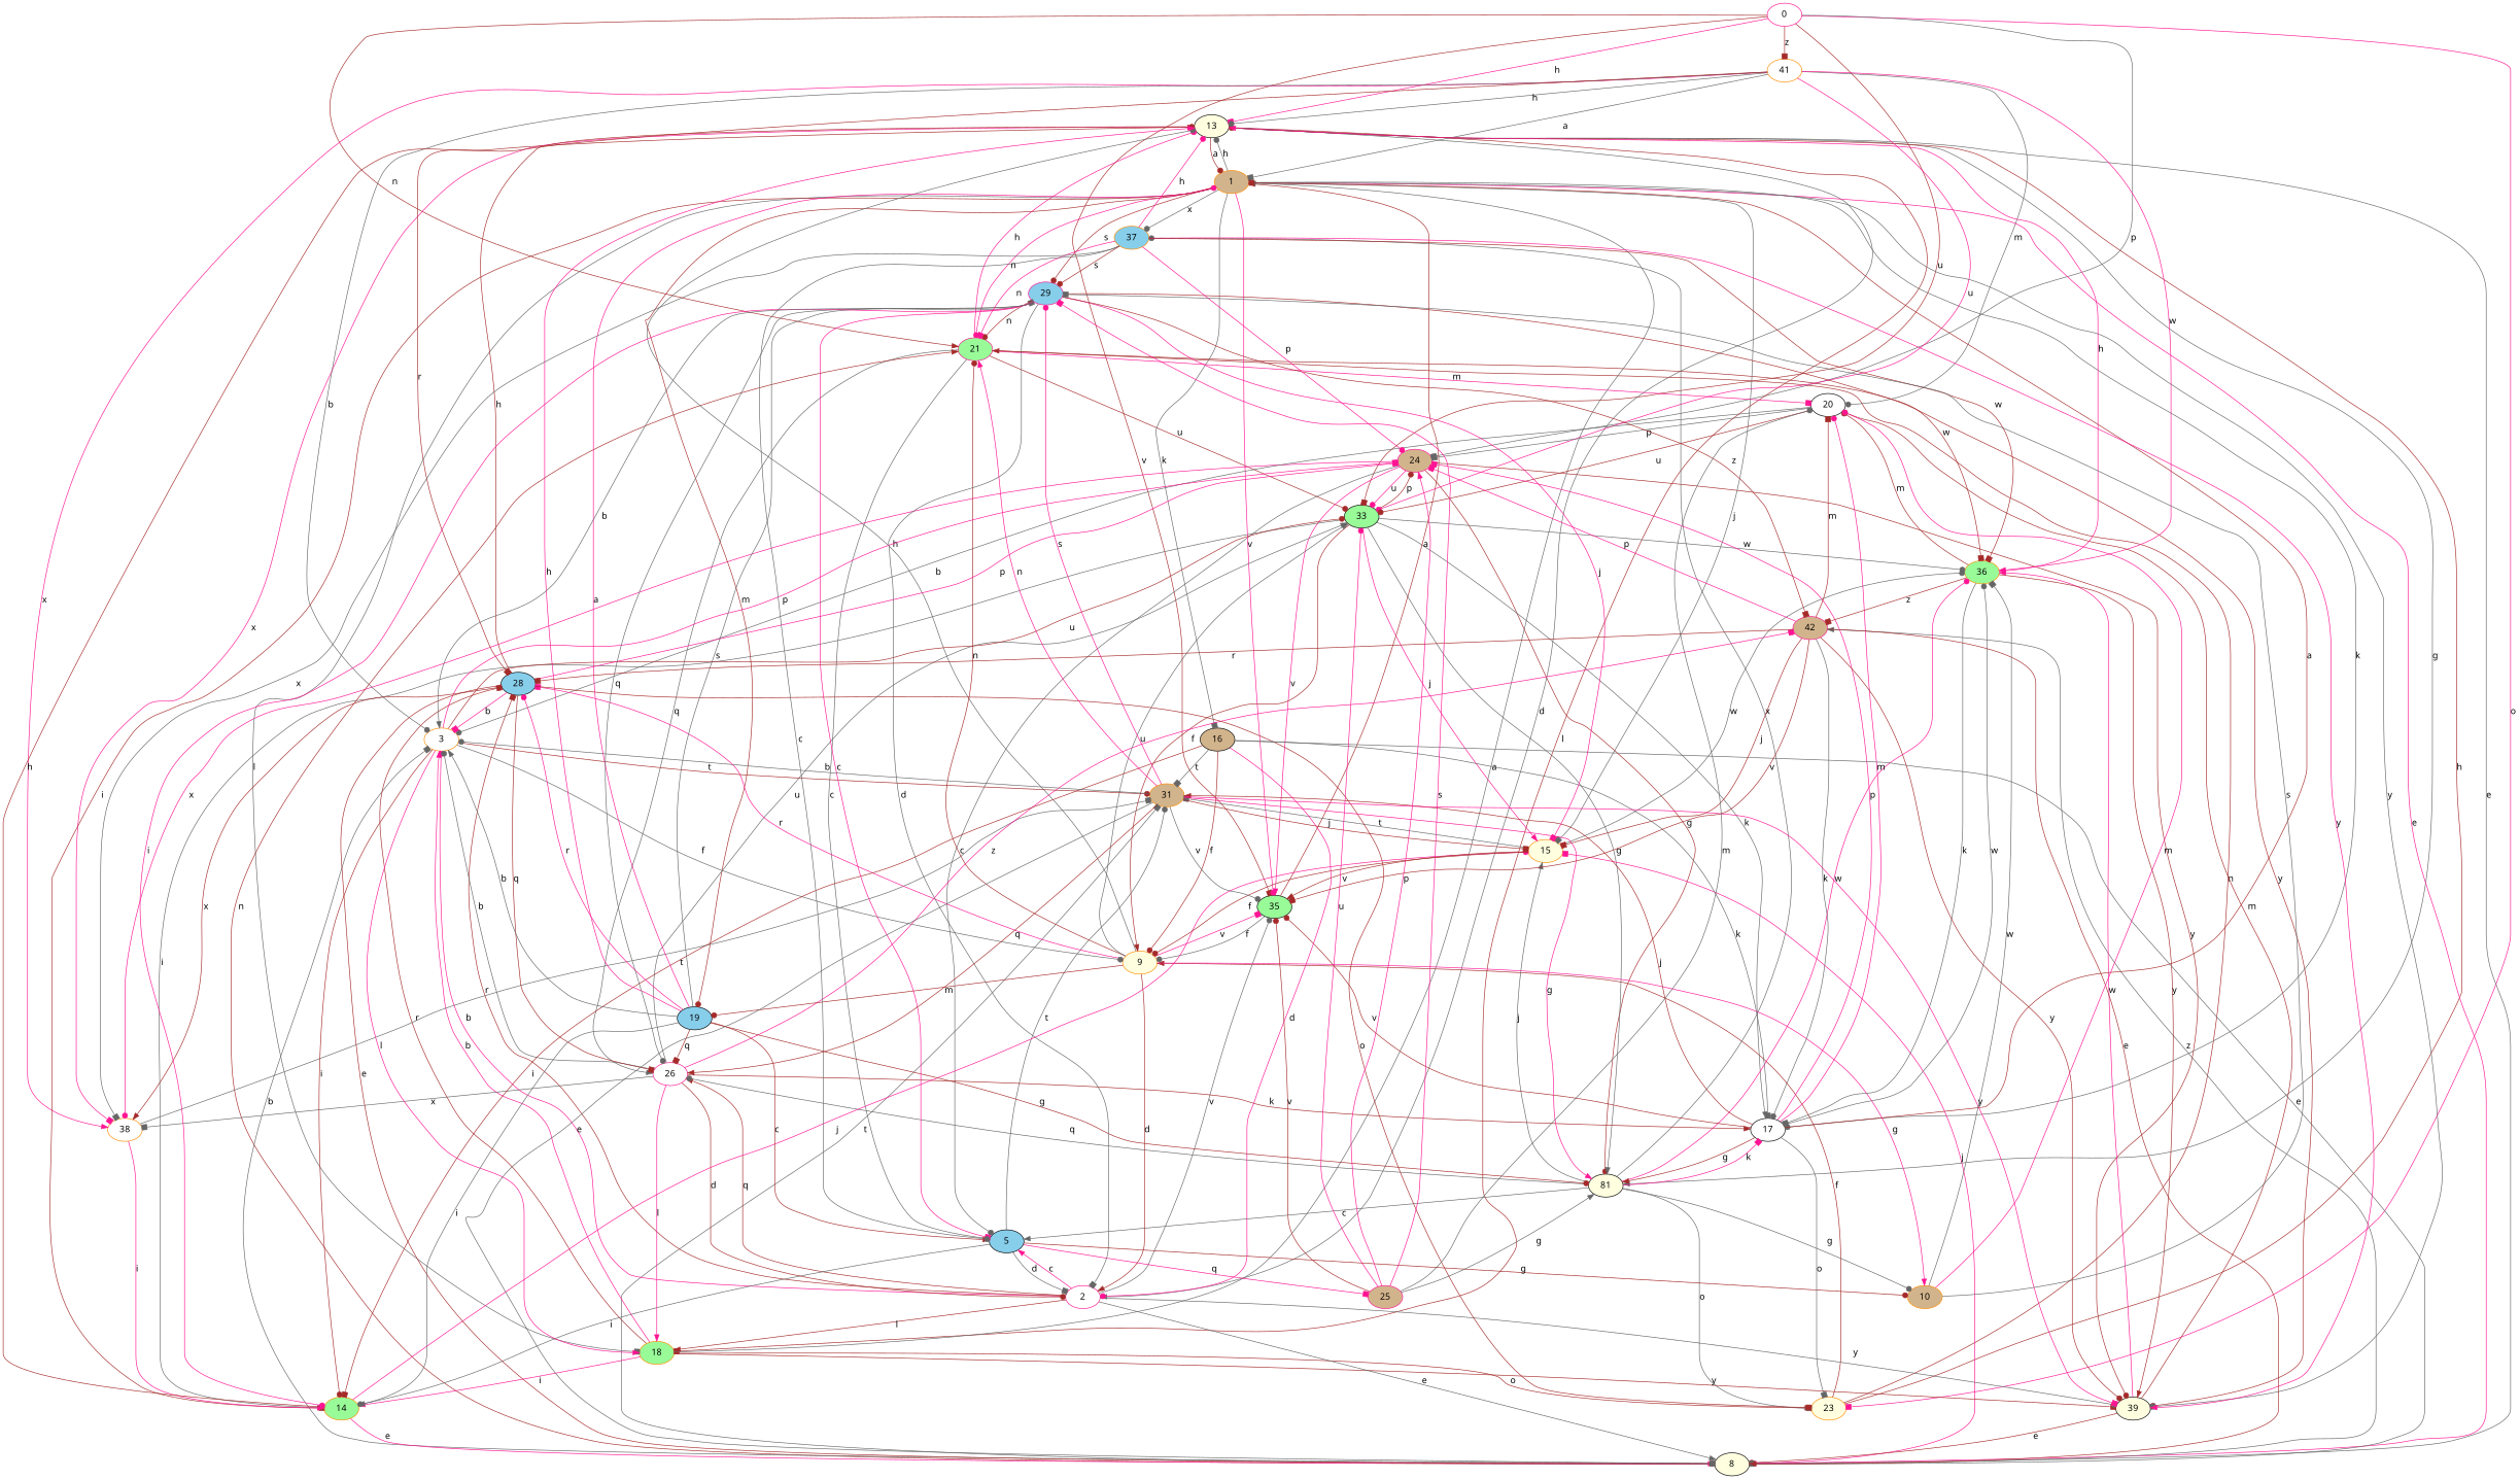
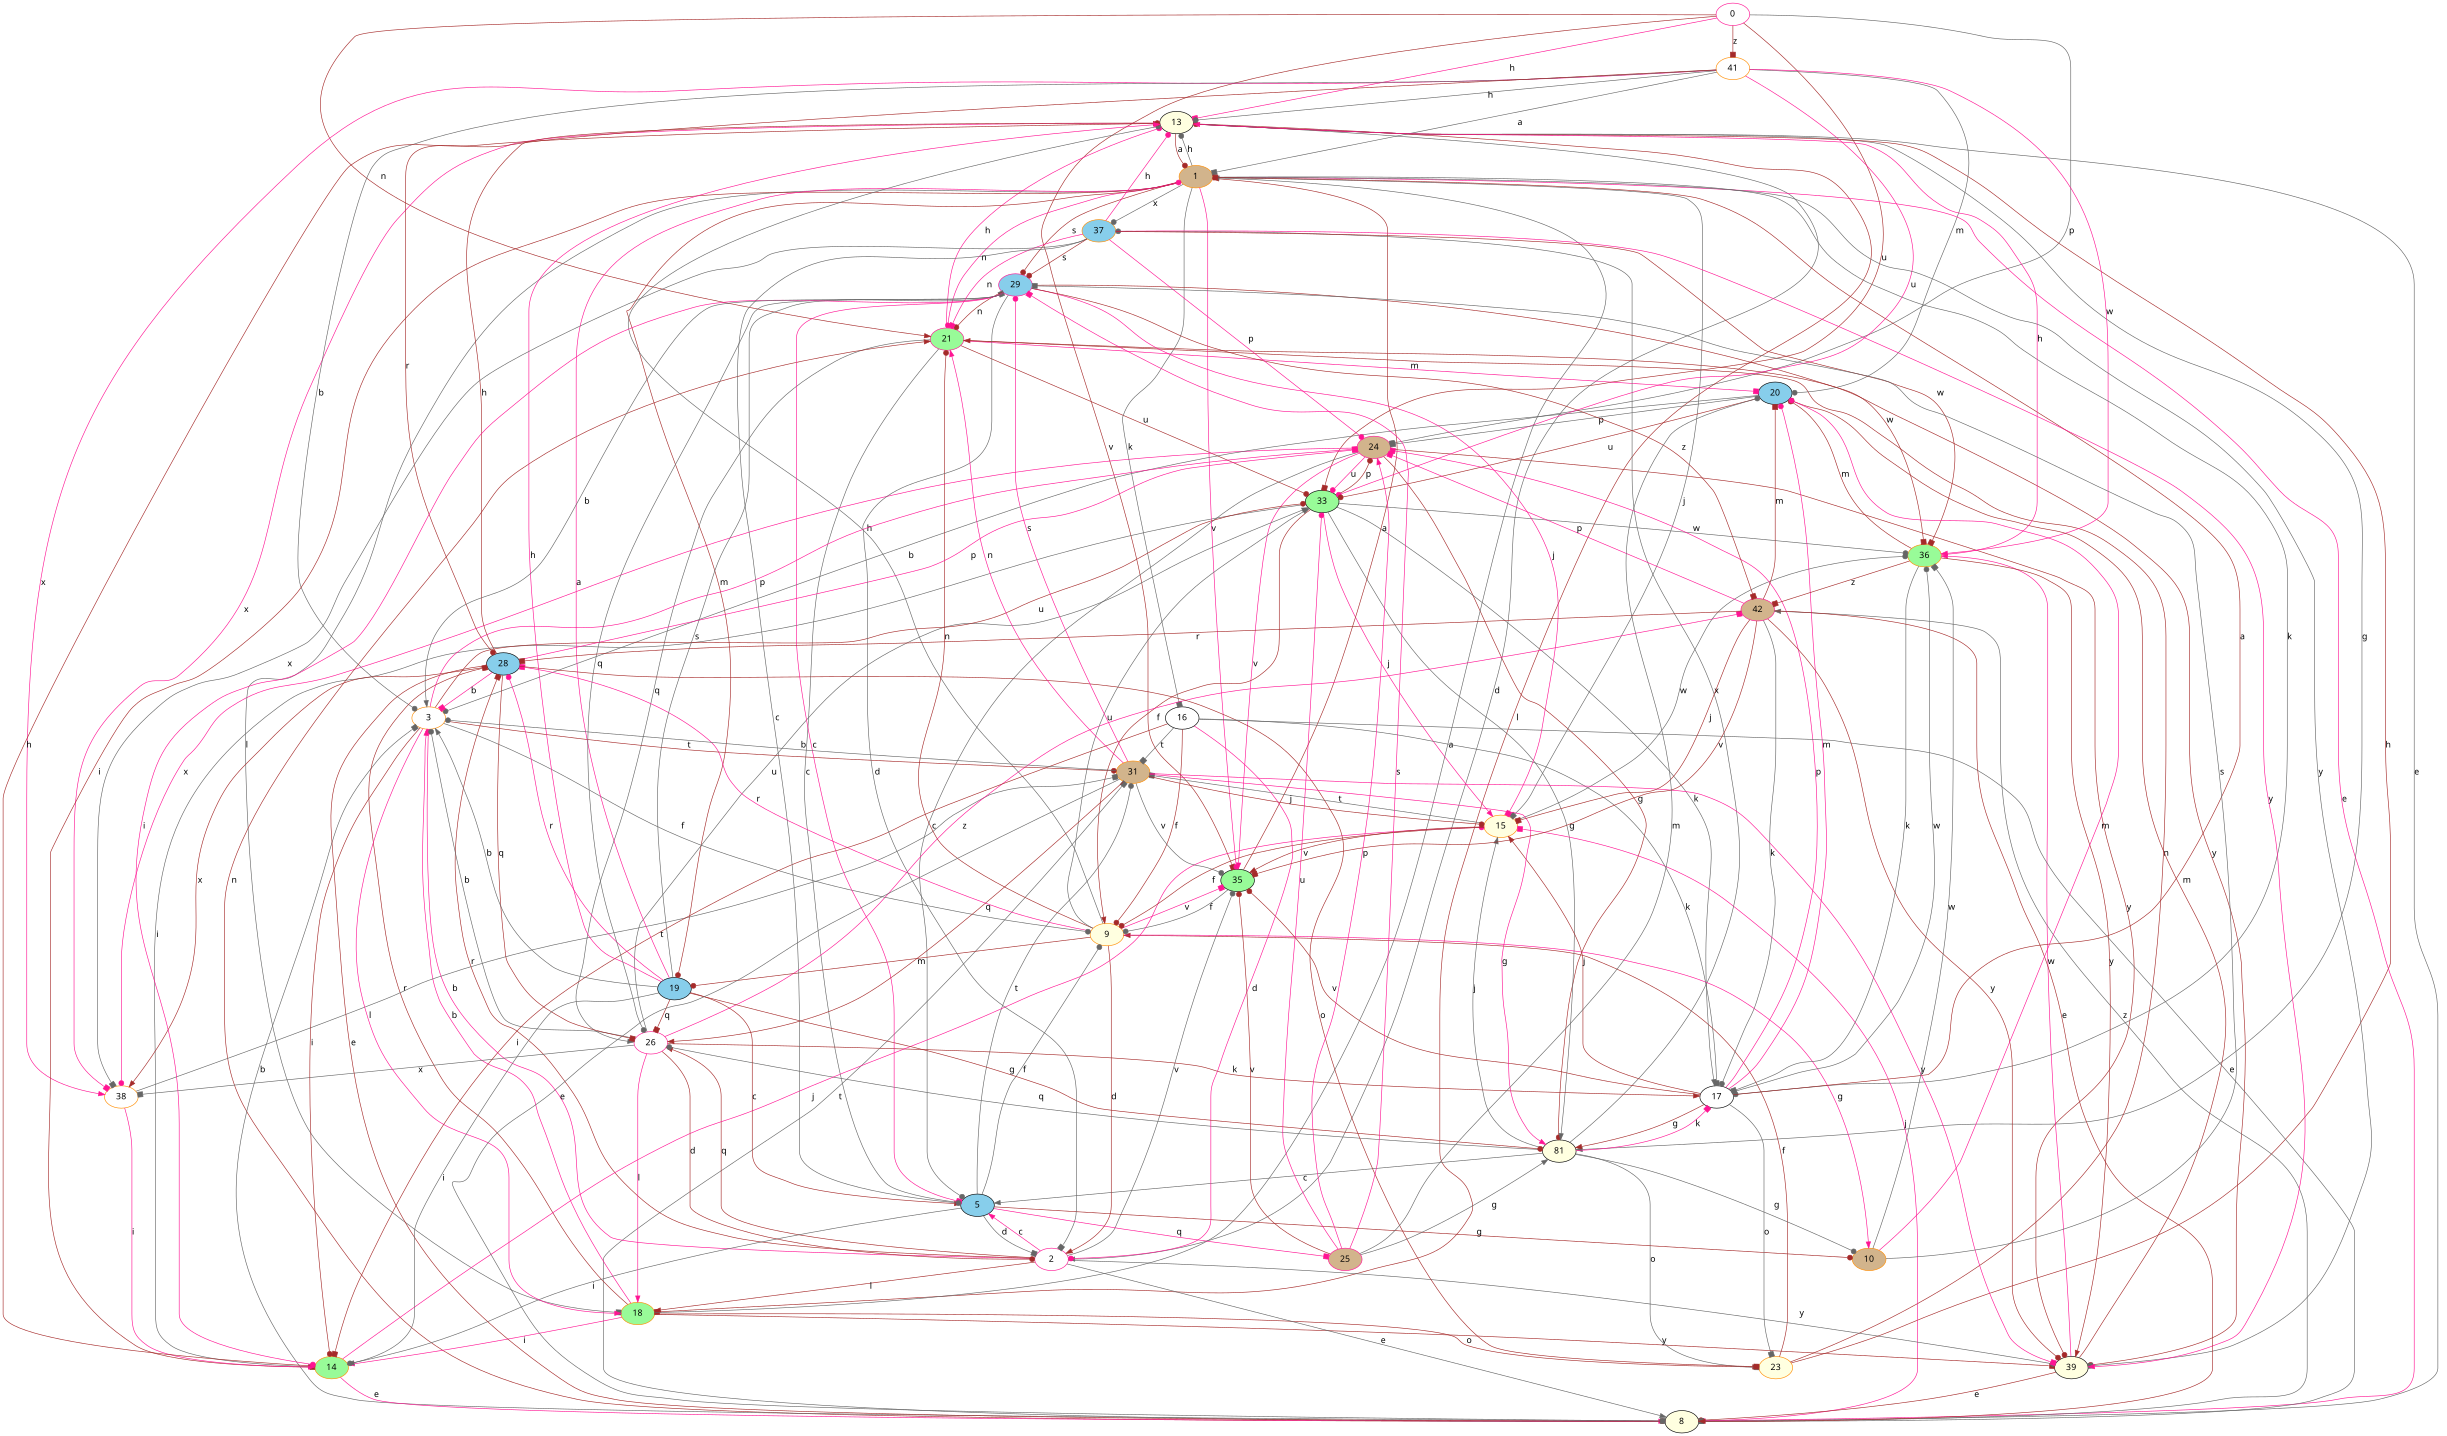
  strict digraph {
    fontname="Noto Sans"
    node [color=darkorange fillcolor=white fontname="Noto Sans" style=filled]
    edge [arrowhead=dot color=brown fontname="Noto Sans"]
    0 [color=deeppink]
    13 [color=black fillcolor=lightyellow]
    21 [color=deeppink fillcolor=palegreen]
    23 [fillcolor=lightyellow]
    24 [color=deeppink fillcolor=tan]
    33 [color=black fillcolor=palegreen]
    35 [color=black fillcolor=palegreen]
    41
    1 [fillcolor=tan]
    8 [color=black fillcolor=lightyellow]
    18 [fillcolor=palegreen]
    n12 [color=deeppink label=2]
    n13 [color=black fillcolor=lightyellow label=81]
    38
    39 [color=black fillcolor=lightyellow]
    5 [color=black fillcolor=skyblue]
    26 [color=deeppink]
-   20 [color=black]
+   20 [color=black fillcolor=skyblue]
    9 [fillcolor=lightyellow]
    14 [fillcolor=palegreen]
    15 [fillcolor=lightyellow]
    17 [color=black]
    36 [fillcolor=palegreen]
    3
    n25 [color=black fillcolor=skyblue label=28]
-   16 [color=black fillcolor=tan]
+   16 [color=black]
    19 [color=black fillcolor=skyblue]
    29 [color=deeppink fillcolor=skyblue]
    37 [fillcolor=skyblue]
    31 [fillcolor=tan]
    42 [color=deeppink fillcolor=tan]
    10 [fillcolor=tan]
    25 [color=deeppink fillcolor=tan]
    0 -> 13 [arrowhead=box color=deeppink label=h]
    0 -> 21 [arrowhead=normal label=n]
-   0 -> 23 [arrowhead=box color=deeppink label=o]
    0 -> 24 [arrowhead=box color=gray40 label=p]
    0 -> 33 [arrowhead=box label=u]
    0 -> 35 [arrowhead=box label=v]
    0 -> 41 [arrowhead=box label=z]
    13 -> 1 [label=a]
    13 -> 8 [arrowhead=box color=gray40 label=e]
    13 -> 18 [arrowhead=box label=l]
    13 -> n12 [arrowhead=normal color=gray40 label=d]
    13 -> n13 [arrowhead=normal color=gray40 label=g]
    13 -> 38 [arrowhead=box color=deeppink label=x]
    21 -> 13 [color=deeppink label=h]
    21 -> 33 [label=u]
    21 -> 39 [label=y]
    21 -> 5 [color=gray40 label=c]
    21 -> 26 [arrowhead=normal color=gray40 label=q]
    21 -> 20 [arrowhead=box color=deeppink label=m]
    23 -> 13 [label=h]
    23 -> 21 [arrowhead=normal label=n]
    23 -> 9 [arrowhead=normal label=f]
    24 -> 33 [color=deeppink label=u]
    24 -> 35 [arrowhead=normal color=deeppink label=v]
    24 -> n13 [label=g]
    24 -> 38 [color=deeppink label=x]
    24 -> 39 [label=y]
    24 -> 5 [color=gray40 label=c]
    33 -> 24 [label=p]
    33 -> n13 [arrowhead=normal color=gray40 label=g]
    33 -> 9 [arrowhead=normal label=f]
    33 -> 14 [arrowhead=normal color=gray40 label=i]
    33 -> 15 [arrowhead=normal color=deeppink label=j]
    33 -> 17 [arrowhead=normal color=gray40 label=k]
    33 -> 36 [color=gray40 label=w]
    35 -> 1 [arrowhead=normal label=a]
    35 -> 9 [color=gray40 label=f]
    41 -> 13 [color=gray40 label=h]
    41 -> 33 [color=deeppink label=u]
    41 -> 1 [arrowhead=box color=gray40 label=a]
    41 -> 38 [arrowhead=normal color=deeppink label=x]
    41 -> 20 [color=gray40 label=m]
    41 -> 36 [arrowhead=normal color=deeppink label=w]
    41 -> 3 [color=gray40 label=b]
-   41 -> n25 [arrowhead=box label=r]
+   41 -> n25 [label=r]
    1 -> 13 [color=gray40 label=h]
    1 -> 21 [color=deeppink label=n]
    1 -> 35 [color=deeppink label=v]
    1 -> 8 [arrowhead=normal color=deeppink label=e]
    1 -> 18 [arrowhead=box color=gray40 label=l]
    1 -> 39 [arrowhead=box color=gray40 label=y]
    1 -> 14 [arrowhead=box label=i]
    1 -> 15 [arrowhead=box color=gray40 label=j]
    1 -> 17 [color=gray40 label=k]
    1 -> 16 [arrowhead=box color=gray40 label=k]
    1 -> 19 [label=m]
    1 -> 29 [label=s]
    1 -> 37 [color=gray40 label=x]
    8 -> 21 [arrowhead=normal label=n]
    8 -> 15 [arrowhead=box color=deeppink label=j]
    8 -> 3 [arrowhead=box color=gray40 label=b]
    8 -> 31 [arrowhead=box color=gray40 label=t]
    8 -> 42 [arrowhead=normal color=gray40 label=z]
    18 -> 23 [arrowhead=normal label=o]
    18 -> 1 [arrowhead=normal color=gray40 label=a]
    18 -> 39 [arrowhead=box label=y]
    18 -> 14 [arrowhead=normal color=deeppink label=i]
    18 -> 3 [arrowhead=normal color=deeppink label=b]
    18 -> n25 [arrowhead=box label=r]
    n12 -> 35 [color=gray40 label=v]
    n12 -> 8 [arrowhead=normal color=gray40 label=e]
    n12 -> 18 [arrowhead=normal label=l]
    n12 -> 39 [color=gray40 label=y]
    n12 -> 5 [arrowhead=normal color=deeppink label=c]
    n12 -> 26 [arrowhead=normal label=q]
    n12 -> 3 [color=deeppink label=b]
    n12 -> n25 [arrowhead=box label=r]
    n13 -> 23 [arrowhead=box color=gray40 label=o]
    n13 -> 5 [arrowhead=normal color=gray40 label=c]
    n13 -> 26 [color=gray40 label=q]
    n13 -> 15 [arrowhead=normal color=gray40 label=j]
    n13 -> 17 [arrowhead=box color=deeppink label=k]
-   n13 -> 36 [color=deeppink label=w]
    n13 -> 37 [color=gray40 label=x]
    n13 -> 10 [color=gray40 label=g]
    38 -> 14 [arrowhead=normal color=deeppink label=i]
    38 -> 31 [arrowhead=box color=gray40 label=t]
    39 -> 8 [label=e]
    39 -> 20 [label=m]
    39 -> 36 [arrowhead=normal color=deeppink label=w]
    5 -> n12 [arrowhead=box color=gray40 label=d]
+   5 -> 9 [color=gray40 label=f]
    5 -> 14 [color=gray40 label=i]
    5 -> 31 [color=gray40 label=t]
    5 -> 10 [label=g]
    5 -> 25 [arrowhead=box color=deeppink label=q]
    26 -> 33 [arrowhead=normal color=gray40 label=u]
    26 -> 18 [arrowhead=normal color=deeppink label=l]
    26 -> n12 [label=d]
    26 -> 38 [arrowhead=box color=gray40 label=x]
    26 -> 17 [arrowhead=normal label=k]
    26 -> 3 [color=gray40 label=b]
    26 -> 42 [arrowhead=box color=deeppink label=z]
    20 -> 24 [arrowhead=box color=gray40 label=p]
    20 -> 33 [label=u]
    20 -> 3 [color=gray40 label=b]
    9 -> 13 [color=gray40 label=h]
    9 -> 21 [label=n]
    9 -> 33 [arrowhead=normal color=gray40 label=u]
    9 -> 35 [arrowhead=box color=deeppink label=v]
    9 -> n12 [arrowhead=normal label=d]
    9 -> n25 [arrowhead=box color=deeppink label=r]
    9 -> 19 [label=m]
    9 -> 10 [arrowhead=normal color=deeppink label=g]
    14 -> 13 [arrowhead=normal label=h]
    14 -> 8 [arrowhead=normal color=deeppink label=e]
    14 -> 15 [color=deeppink label=j]
    15 -> 35 [arrowhead=normal label=v]
    15 -> 9 [label=f]
    15 -> 36 [color=gray40 label=w]
    15 -> 31 [arrowhead=box color=gray40 label=t]
    17 -> 23 [arrowhead=box color=gray40 label=o]
    17 -> 24 [arrowhead=box color=deeppink label=p]
    17 -> 35 [label=v]
    17 -> 1 [arrowhead=box label=a]
    17 -> n13 [arrowhead=normal label=g]
    17 -> 20 [color=deeppink label=m]
-   17 -> 31 [arrowhead=normal label=j]
+   17 -> 15 [arrowhead=normal label=j]
    17 -> 36 [color=gray40 label=w]
    36 -> 13 [arrowhead=normal color=deeppink label=h]
    36 -> 39 [arrowhead=normal label=y]
    36 -> 20 [label=m]
    36 -> 17 [arrowhead=box color=gray40 label=k]
    36 -> 42 [arrowhead=box label=z]
    3 -> 24 [arrowhead=box color=deeppink label=p]
    3 -> 33 [label=u]
    3 -> 18 [arrowhead=normal color=deeppink label=l]
    3 -> 9 [color=gray40 label=f]
    3 -> 14 [label=i]
    3 -> 31 [label=t]
    n25 -> 13 [label=h]
    n25 -> 23 [arrowhead=box label=o]
    n25 -> 24 [arrowhead=box color=deeppink label=p]
    n25 -> 8 [label=e]
    n25 -> 38 [arrowhead=normal label=x]
    n25 -> 26 [arrowhead=box label=q]
    n25 -> 3 [arrowhead=box color=deeppink label=b]
    16 -> 8 [arrowhead=box color=gray40 label=e]
    16 -> n12 [color=deeppink label=d]
    16 -> 9 [label=f]
    16 -> 14 [arrowhead=box label=i]
    16 -> 17 [arrowhead=box color=gray40 label=k]
    16 -> 31 [arrowhead=box color=gray40 label=t]
    19 -> 13 [arrowhead=normal color=deeppink label=h]
    19 -> 1 [color=deeppink label=a]
    19 -> n13 [label=g]
    19 -> 5 [arrowhead=normal label=c]
    19 -> 26 [arrowhead=box label=q]
    19 -> 14 [arrowhead=normal color=gray40 label=i]
    19 -> 3 [arrowhead=normal color=gray40 label=b]
    19 -> n25 [color=deeppink label=r]
    19 -> 29 [arrowhead=box color=gray40 label=s]
    29 -> 21 [label=n]
    29 -> n12 [arrowhead=box color=gray40 label=d]
    29 -> 5 [arrowhead=box color=deeppink label=c]
    29 -> 26 [color=gray40 label=q]
    29 -> 14 [color=deeppink label=i]
    29 -> 15 [arrowhead=box color=deeppink label=j]
    29 -> 36 [arrowhead=box label=w]
    29 -> 3 [arrowhead=normal color=gray40 label=b]
    29 -> 42 [arrowhead=box label=z]
    37 -> 13 [color=deeppink label=h]
    37 -> 21 [arrowhead=box color=deeppink label=n]
    37 -> 24 [color=deeppink label=p]
    37 -> 38 [arrowhead=box color=gray40 label=x]
    37 -> 39 [arrowhead=normal color=deeppink label=y]
    37 -> 5 [color=gray40 label=c]
    37 -> 36 [arrowhead=box label=w]
    37 -> 29 [label=s]
    31 -> 21 [arrowhead=normal color=deeppink label=n]
    31 -> 35 [color=gray40 label=v]
    31 -> 8 [arrowhead=box color=gray40 label=e]
    31 -> n13 [arrowhead=normal color=deeppink label=g]
    31 -> 39 [arrowhead=box color=deeppink label=y]
    31 -> 26 [arrowhead=normal label=q]
-   31 -> 15 [arrowhead=box label=j]
+   31 -> 15 [label=j]
    31 -> 3 [color=gray40 label=b]
    31 -> 29 [color=deeppink label=s]
    42 -> 24 [arrowhead=box color=deeppink label=p]
    42 -> 35 [arrowhead=box label=v]
    42 -> 8 [arrowhead=normal label=e]
    42 -> 39 [label=y]
    42 -> 20 [arrowhead=box label=m]
    42 -> 15 [arrowhead=box label=j]
    42 -> 17 [color=gray40 label=k]
    42 -> n25 [arrowhead=box label=r]
    10 -> 20 [color=deeppink label=m]
    10 -> 36 [arrowhead=box color=gray40 label=w]
    10 -> 29 [arrowhead=box color=gray40 label=s]
    25 -> 24 [arrowhead=normal color=deeppink label=p]
    25 -> 33 [color=deeppink label=u]
    25 -> 35 [label=v]
    25 -> n13 [arrowhead=normal color=gray40 label=g]
    25 -> 20 [color=gray40 label=m]
    25 -> 29 [arrowhead=box color=deeppink label=s]
  }
